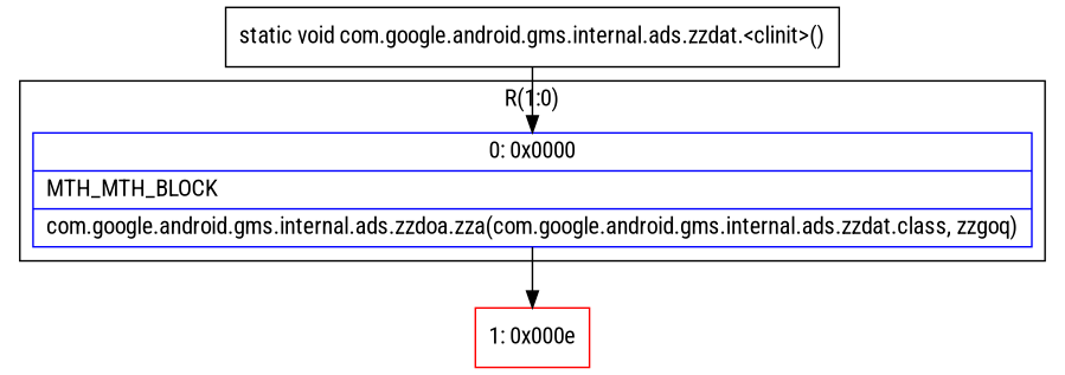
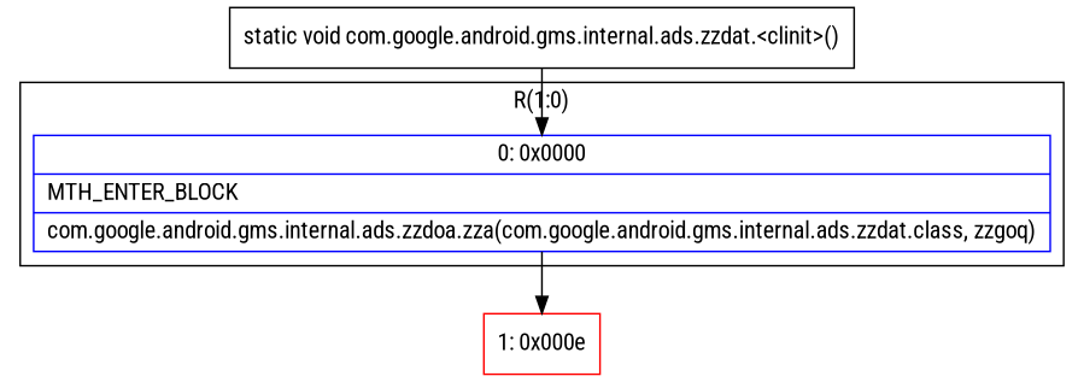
  digraph {
    fontname="Roboto Condensed"
    node [shape=record fontname="Roboto Condensed"]
    edge [fontname="Roboto Condensed"]
-   n1 [color=blue label="{0\:\ 0x0000|MTH_MTH_BLOCK\l|com.google.android.gms.internal.ads.zzdoa.zza(com.google.android.gms.internal.ads.zzdat.class, zzgoq)\l}"]
+   n1 [color=blue label="{0\:\ 0x0000|MTH_ENTER_BLOCK\l|com.google.android.gms.internal.ads.zzdoa.zza(com.google.android.gms.internal.ads.zzdat.class, zzgoq)\l}"]
    n2 [color=red label="{1\:\ 0x000e}"]
    n3 [label="{static void com.google.android.gms.internal.ads.zzdat.\<clinit\>() }"]
    subgraph cluster_1 {
      label="R(1:0)"
      n1
    }
    n1 -> n2
    n3 -> n1
  }
